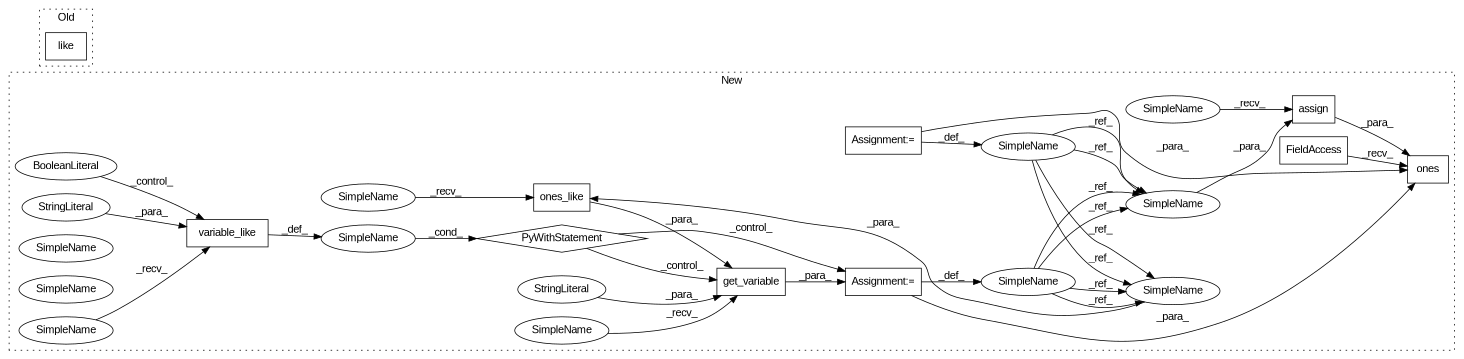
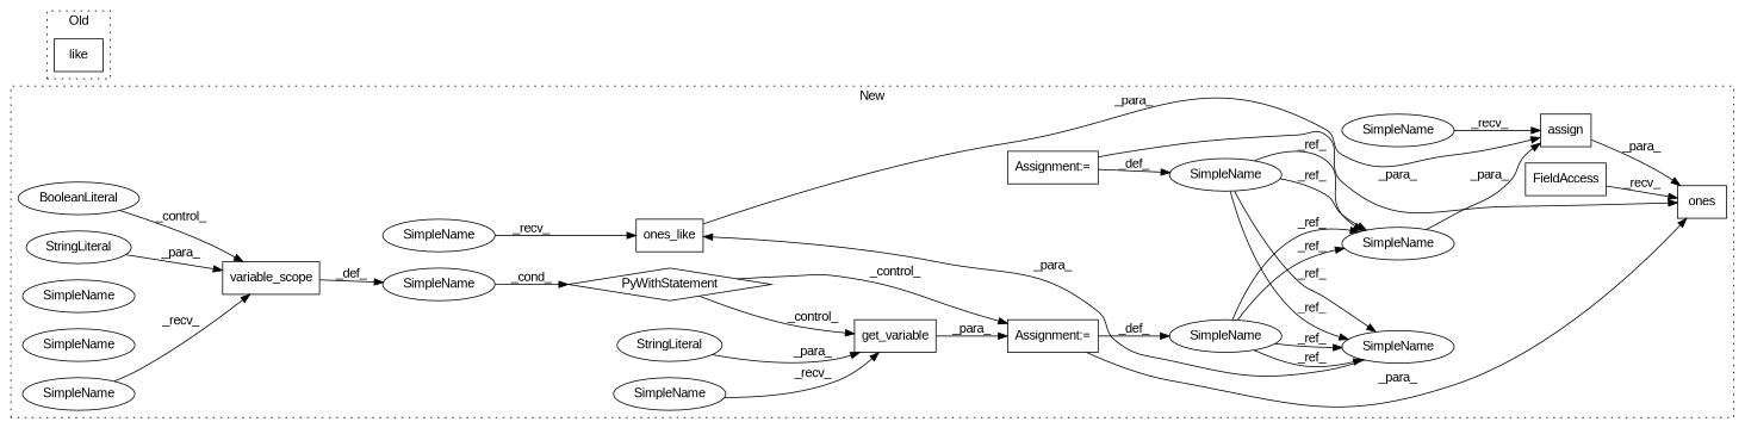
  digraph {
    fontname="Liberation Sans"
    rankdir=LR
    node [a=42 fontname="Liberation Sans" l=4 s=8947 shape=ellipse]
    edge [fontname="Liberation Sans"]
    n1 [a=32 l="10,1" label=ones_like s="9600,9614" shape=box]
    n2 [a=32 l="13,1" label=get_variable s="9488,9539" shape=box]
    n3 [label=SimpleName l="" s=""]
    n4 [a=104 l="10,2" label=PyWithStatement s="9402,9462" shape=diamond]
-   n5 [a=32 l="15,1" label=variable_like s="9423,9461" shape=box]
+   n5 [a=32 l="15,1" label=variable_scope s="9423,9461" shape=box]
    n6 [a=9 label=BooleanLiteral s=9457]
    n7 [a=45 l=18 label=StringLiteral s=9438]
    n8 [a=45 l=38 label=StringLiteral s=9501]
    n9 [a=7 l=1 label="Assignment:=" s=9476 shape=box]
    n10 [a=7 label="Assignment:=" shape=box]
    n11 [label=SimpleName s=9472]
    n12 [a=32 l="7,1" label=assign s="9577,9615" shape=box]
    n13 [label=SimpleName]
    n14 [a=32 l="4,1" label=ones s="9562,9616" shape=box]
    n15 [a=22 l=9 label=FieldAccess s=9552 shape=box]
    n16 [label=SimpleName s=9584]
    n17 [label=SimpleName s=9610]
    n18 [l=10 label=SimpleName s=9412]
    n19 [l=10 label=SimpleName s=9589]
    n20 [l=10 label=SimpleName s=9566]
    n21 [l=10 label=SimpleName s=9477]
    n22 [label=SimpleName s=9610]
    n23 [label=SimpleName s=9584]
    n24 [a=32 l="6,1" label=like s="9379,9404" shape=box]
    subgraph cluster_1 {
      label=New
      style=dotted
      n1
      n2
      n3
      n4
      n5
      n6
      n7
      n8
      n9
      n10
      n11
      n12
      n13
      n14
      n15
      n16
      n17
      n18
      n19
      n20
      n21
      n22
      n23
    }
    subgraph cluster_2 {
      label=Old
      style=dotted
      n24
    }
-   n1 -> n2 [label=_para_]
+   n1 -> n12 [label=_para_]
    n2 -> n9 [label=_para_]
    n3 -> n4 [label=_cond_]
    n4 -> n2 [label=_control_]
    n4 -> n9 [label=_control_]
    n5 -> n3 [label=_def_]
    n6 -> n5 [label=_control_]
    n7 -> n5 [label=_para_]
    n8 -> n2 [label=_para_]
    n9 -> n11 [label=_def_]
    n9 -> n14 [label=_para_]
    n10 -> n13 [label=_def_]
    n10 -> n14 [label=_para_]
    n11 -> n22 [label=_ref_]
    n11 -> n22 [label=_ref_]
    n11 -> n23 [label=_ref_]
    n11 -> n23 [label=_ref_]
    n12 -> n14 [label=_para_]
    n13 -> n22 [label=_ref_]
    n13 -> n22 [label=_ref_]
    n13 -> n23 [label=_ref_]
    n13 -> n23 [label=_ref_]
    n15 -> n14 [label=_recv_]
    n18 -> n5 [label=_recv_]
    n19 -> n1 [label=_recv_]
    n20 -> n12 [label=_recv_]
    n21 -> n2 [label=_recv_]
    n22 -> n1 [label=_para_]
    n23 -> n12 [label=_para_]
  }
